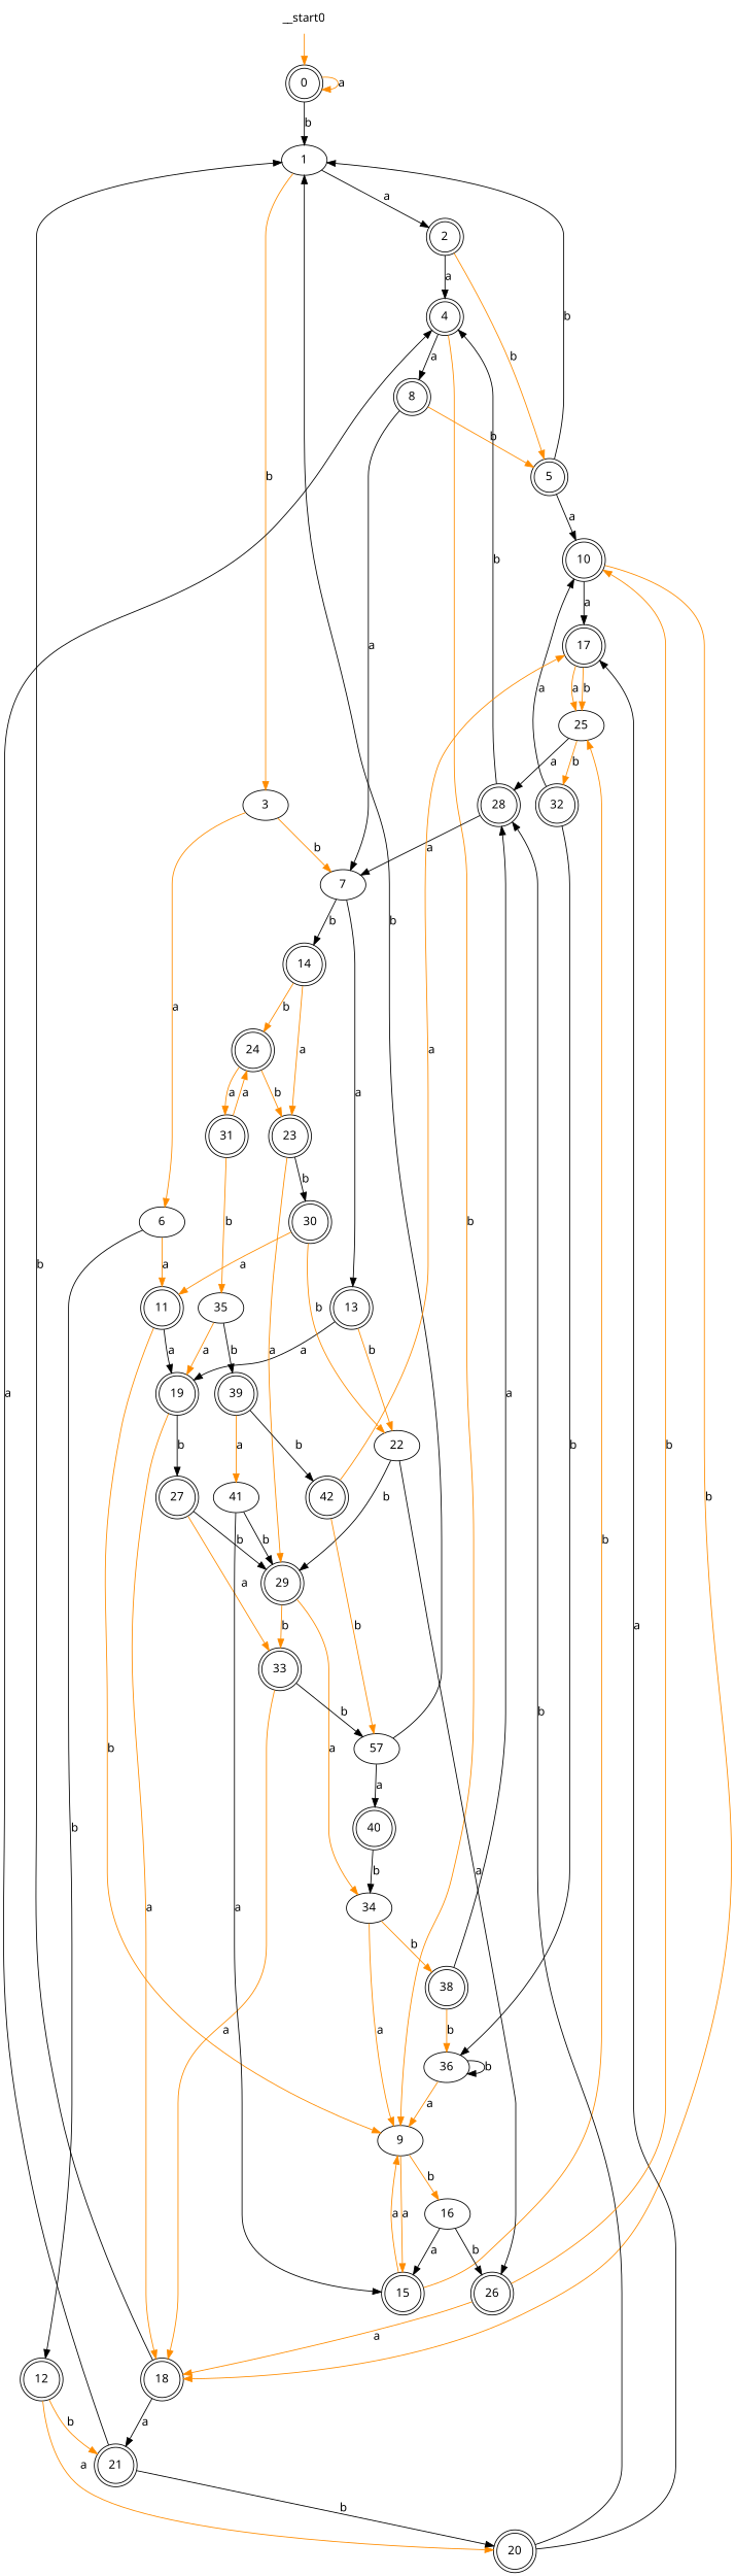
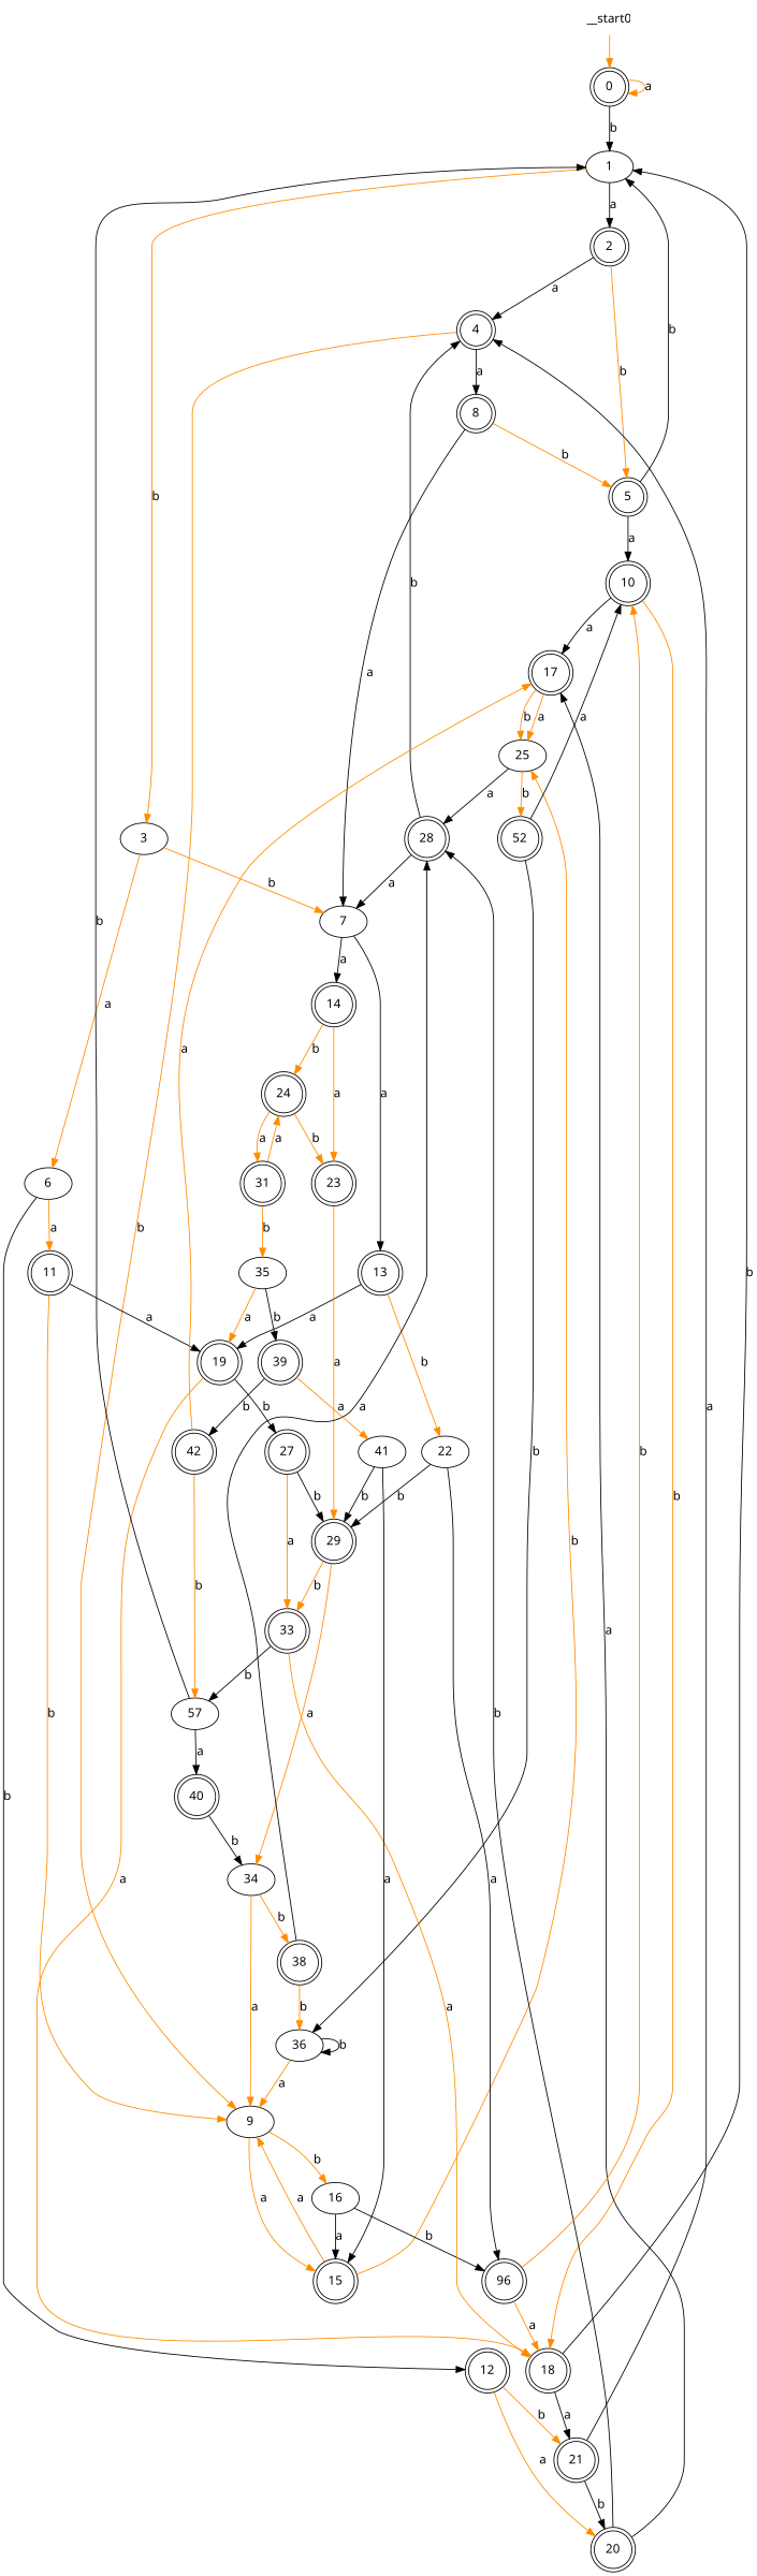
  digraph {
    fontname="Noto Sans"
    node [fontname="Noto Sans" shape=doublecircle]
    edge [color=darkorange fontname="Noto Sans"]
    __start0 [shape=none]
    0
    1 [shape=""]
    2
    3 [shape=""]
    4
    5
    6 [shape=""]
    7 [shape=""]
    8
    9 [shape=""]
    10
    11
    12
    13
    14
    15
    16 [shape=""]
    17
    18
    19
    20
    21
    22 [shape=""]
    23
    24
    25 [shape=""]
-   26
+   26 [label=96]
    27
    28
    29
-   30
    31
-   32
+   32 [label=52]
    33
    34 [shape=""]
    35 [shape=""]
    36 [shape=""]
    n39 [label=57 shape=""]
    38
    39
    40
    41 [shape=""]
    42
    __start0 -> 0
    0 -> 0 [label=a]
    0 -> 1 [color=black label=b]
    1 -> 2 [color=black label=a]
    1 -> 3 [label=b]
    2 -> 4 [color=black label=a]
    2 -> 5 [label=b]
    3 -> 6 [label=a]
    3 -> 7 [label=b]
    4 -> 8 [color=black label=a]
    4 -> 9 [label=b]
    5 -> 1 [color=black label=b]
    5 -> 10 [color=black label=a]
    6 -> 11 [label=a]
    6 -> 12 [color=black label=b]
    7 -> 13 [color=black label=a]
-   7 -> 14 [color=black label=b]
+   7 -> 14 [color=black label=a]
    8 -> 5 [label=b]
    8 -> 7 [color=black label=a]
    9 -> 15 [label=a]
    9 -> 16 [label=b]
    10 -> 17 [color=black label=a]
    10 -> 18 [label=b]
    11 -> 9 [label=b]
    11 -> 19 [color=black label=a]
    12 -> 20 [label=a]
    12 -> 21 [label=b]
    13 -> 19 [color=black label=a]
    13 -> 22 [label=b]
    14 -> 23 [label=a]
    14 -> 24 [label=b]
    15 -> 9 [label=a]
    15 -> 25 [label=b]
    16 -> 15 [color=black label=a]
    16 -> 26 [color=black label=b]
    17 -> 25 [label=a]
    17 -> 25 [label=b]
    18 -> 1 [color=black label=b]
    18 -> 21 [color=black label=a]
    19 -> 18 [label=a]
    19 -> 27 [color=black label=b]
    20 -> 17 [color=black label=a]
    20 -> 28 [color=black label=b]
    21 -> 4 [color=black label=a]
    21 -> 20 [color=black label=b]
    22 -> 26 [color=black label=a]
    22 -> 29 [color=black label=b]
    23 -> 29 [label=a]
-   23 -> 30 [color=black label=b]
    24 -> 23 [label=b]
    24 -> 31 [label=a]
    25 -> 28 [color=black label=a]
    25 -> 32 [label=b]
    26 -> 10 [label=b]
    26 -> 18 [label=a]
    27 -> 29 [color=black label=b]
    27 -> 33 [label=a]
    28 -> 4 [color=black label=b]
    28 -> 7 [color=black label=a]
    29 -> 33 [label=b]
    29 -> 34 [label=a]
-   30 -> 11 [label=a]
-   30 -> 22 [label=b]
    31 -> 24 [label=a]
    31 -> 35 [label=b]
    32 -> 10 [color=black label=a]
    32 -> 36 [color=black label=b]
    33 -> 18 [label=a]
    33 -> n39 [color=black label=b]
    34 -> 9 [label=a]
    34 -> 38 [label=b]
    35 -> 19 [label=a]
    35 -> 39 [color=black label=b]
    36 -> 9 [label=a]
    36 -> 36 [color=black label=b]
    n39 -> 1 [color=black label=b]
    n39 -> 40 [color=black label=a]
    38 -> 28 [color=black label=a]
    38 -> 36 [label=b]
    39 -> 41 [label=a]
    39 -> 42 [color=black label=b]
    40 -> 34 [color=black label=b]
    41 -> 15 [color=black label=a]
    41 -> 29 [color=black label=b]
    42 -> 17 [label=a]
    42 -> n39 [label=b]
  }
